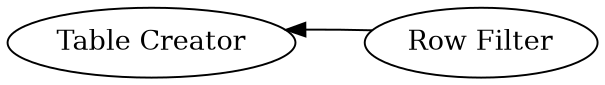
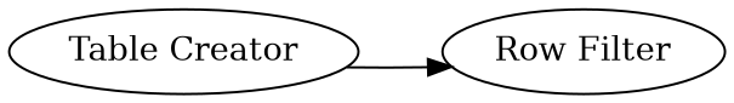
  digraph {
    rankdir=LR
    n1 [label="Table Creator"]
    n2 [label="Row Filter"]
-   n2 -> n1
+   n1 -> n2
  }
